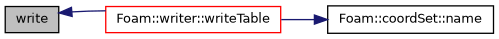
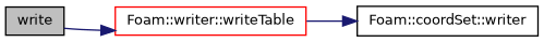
  digraph {
    rankdir=LR
    node [color=black fontname=Helvetica fontsize=10 shape=record]
    edge [color=midnightblue fontname=Helvetica fontsize=10 labelfontname=Helvetica labelfontsize=10 style=solid]
    n1 [fillcolor=grey75 fontcolor=black height=0.2 label=write style=filled width=0.4]
    n2 [color=red height=0.2 label="Foam::writer::writeTable" width=0.4]
-   n3 [height=0.2 label="Foam::coordSet::name" width=0.4]
-   n2 -> n1
+   n3 [height=0.2 label="Foam::coordSet::writer" width=0.4]
+   n1 -> n2
    n2 -> n3
  }
